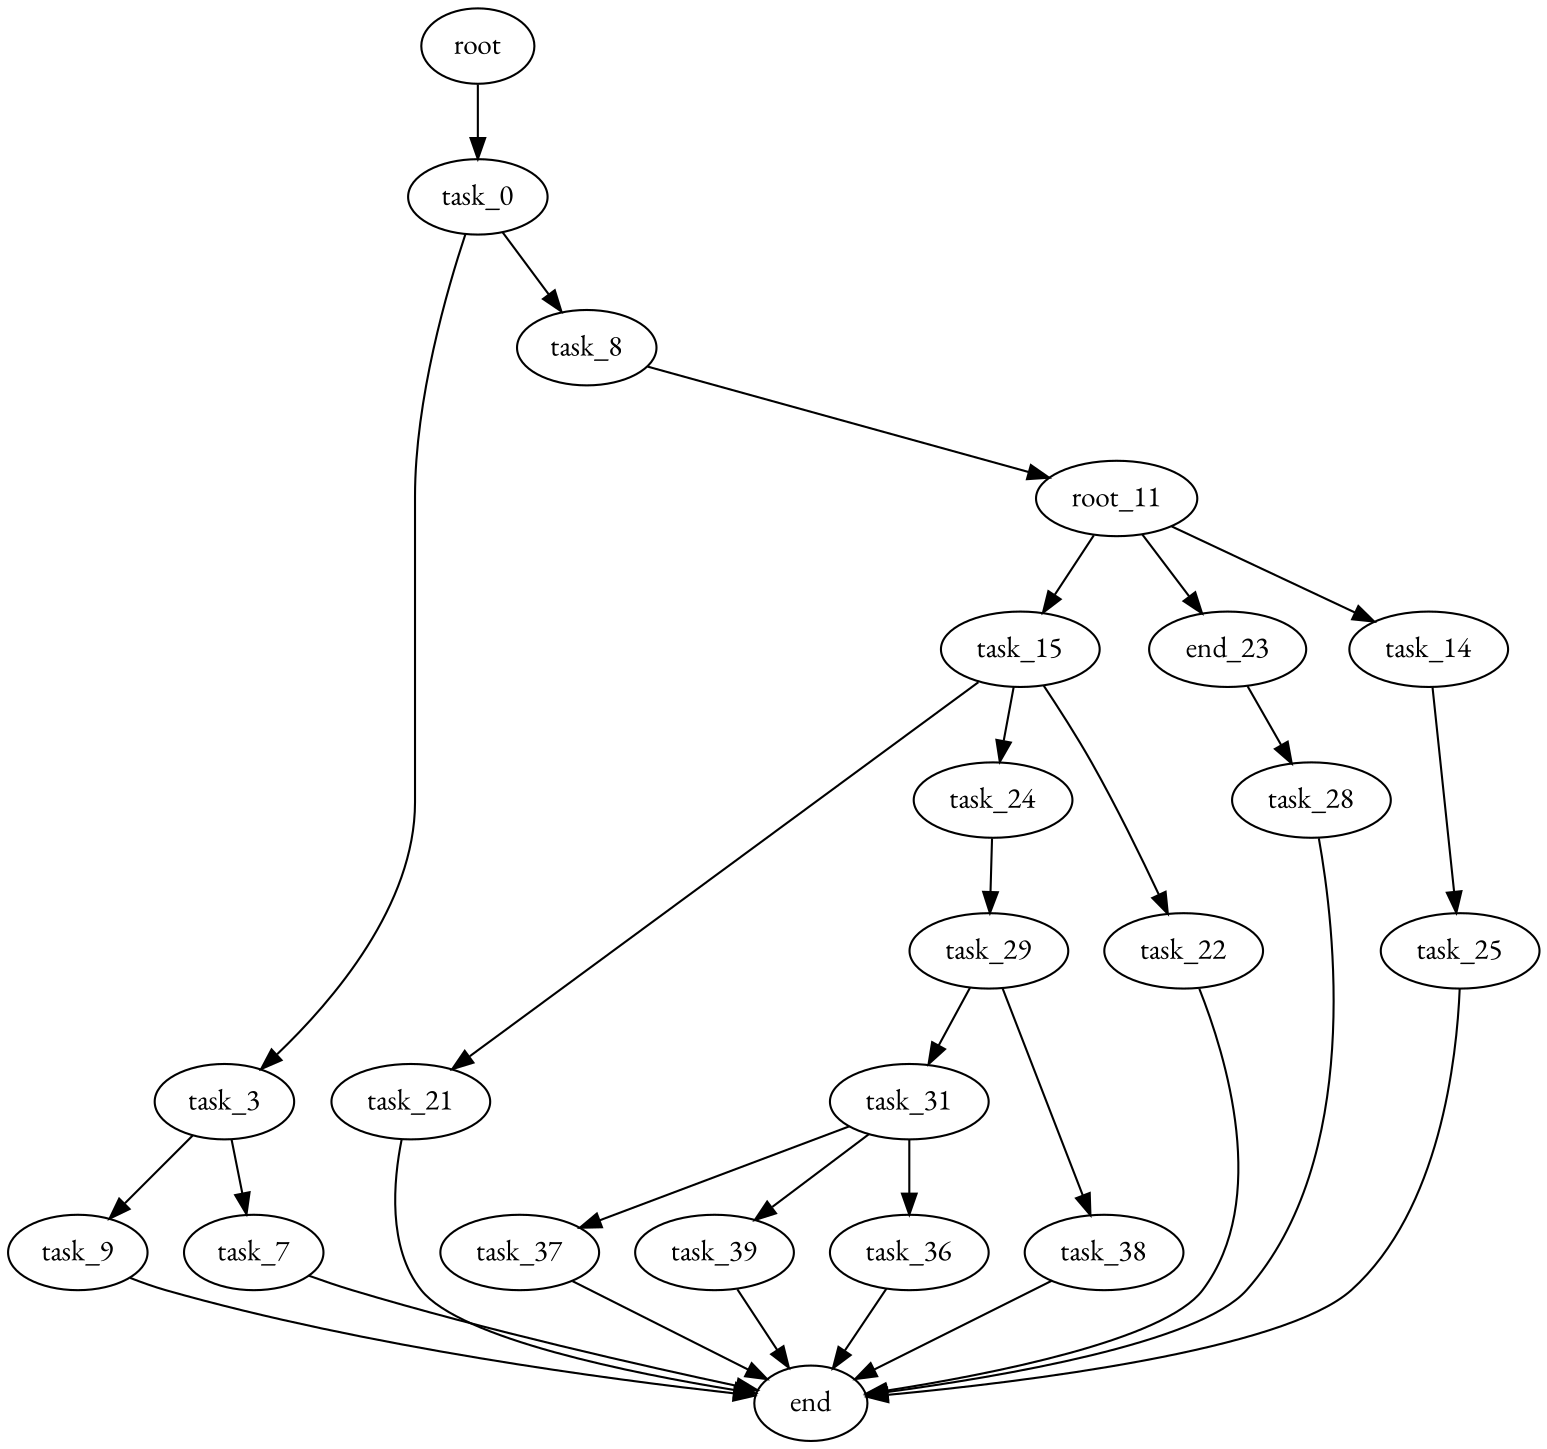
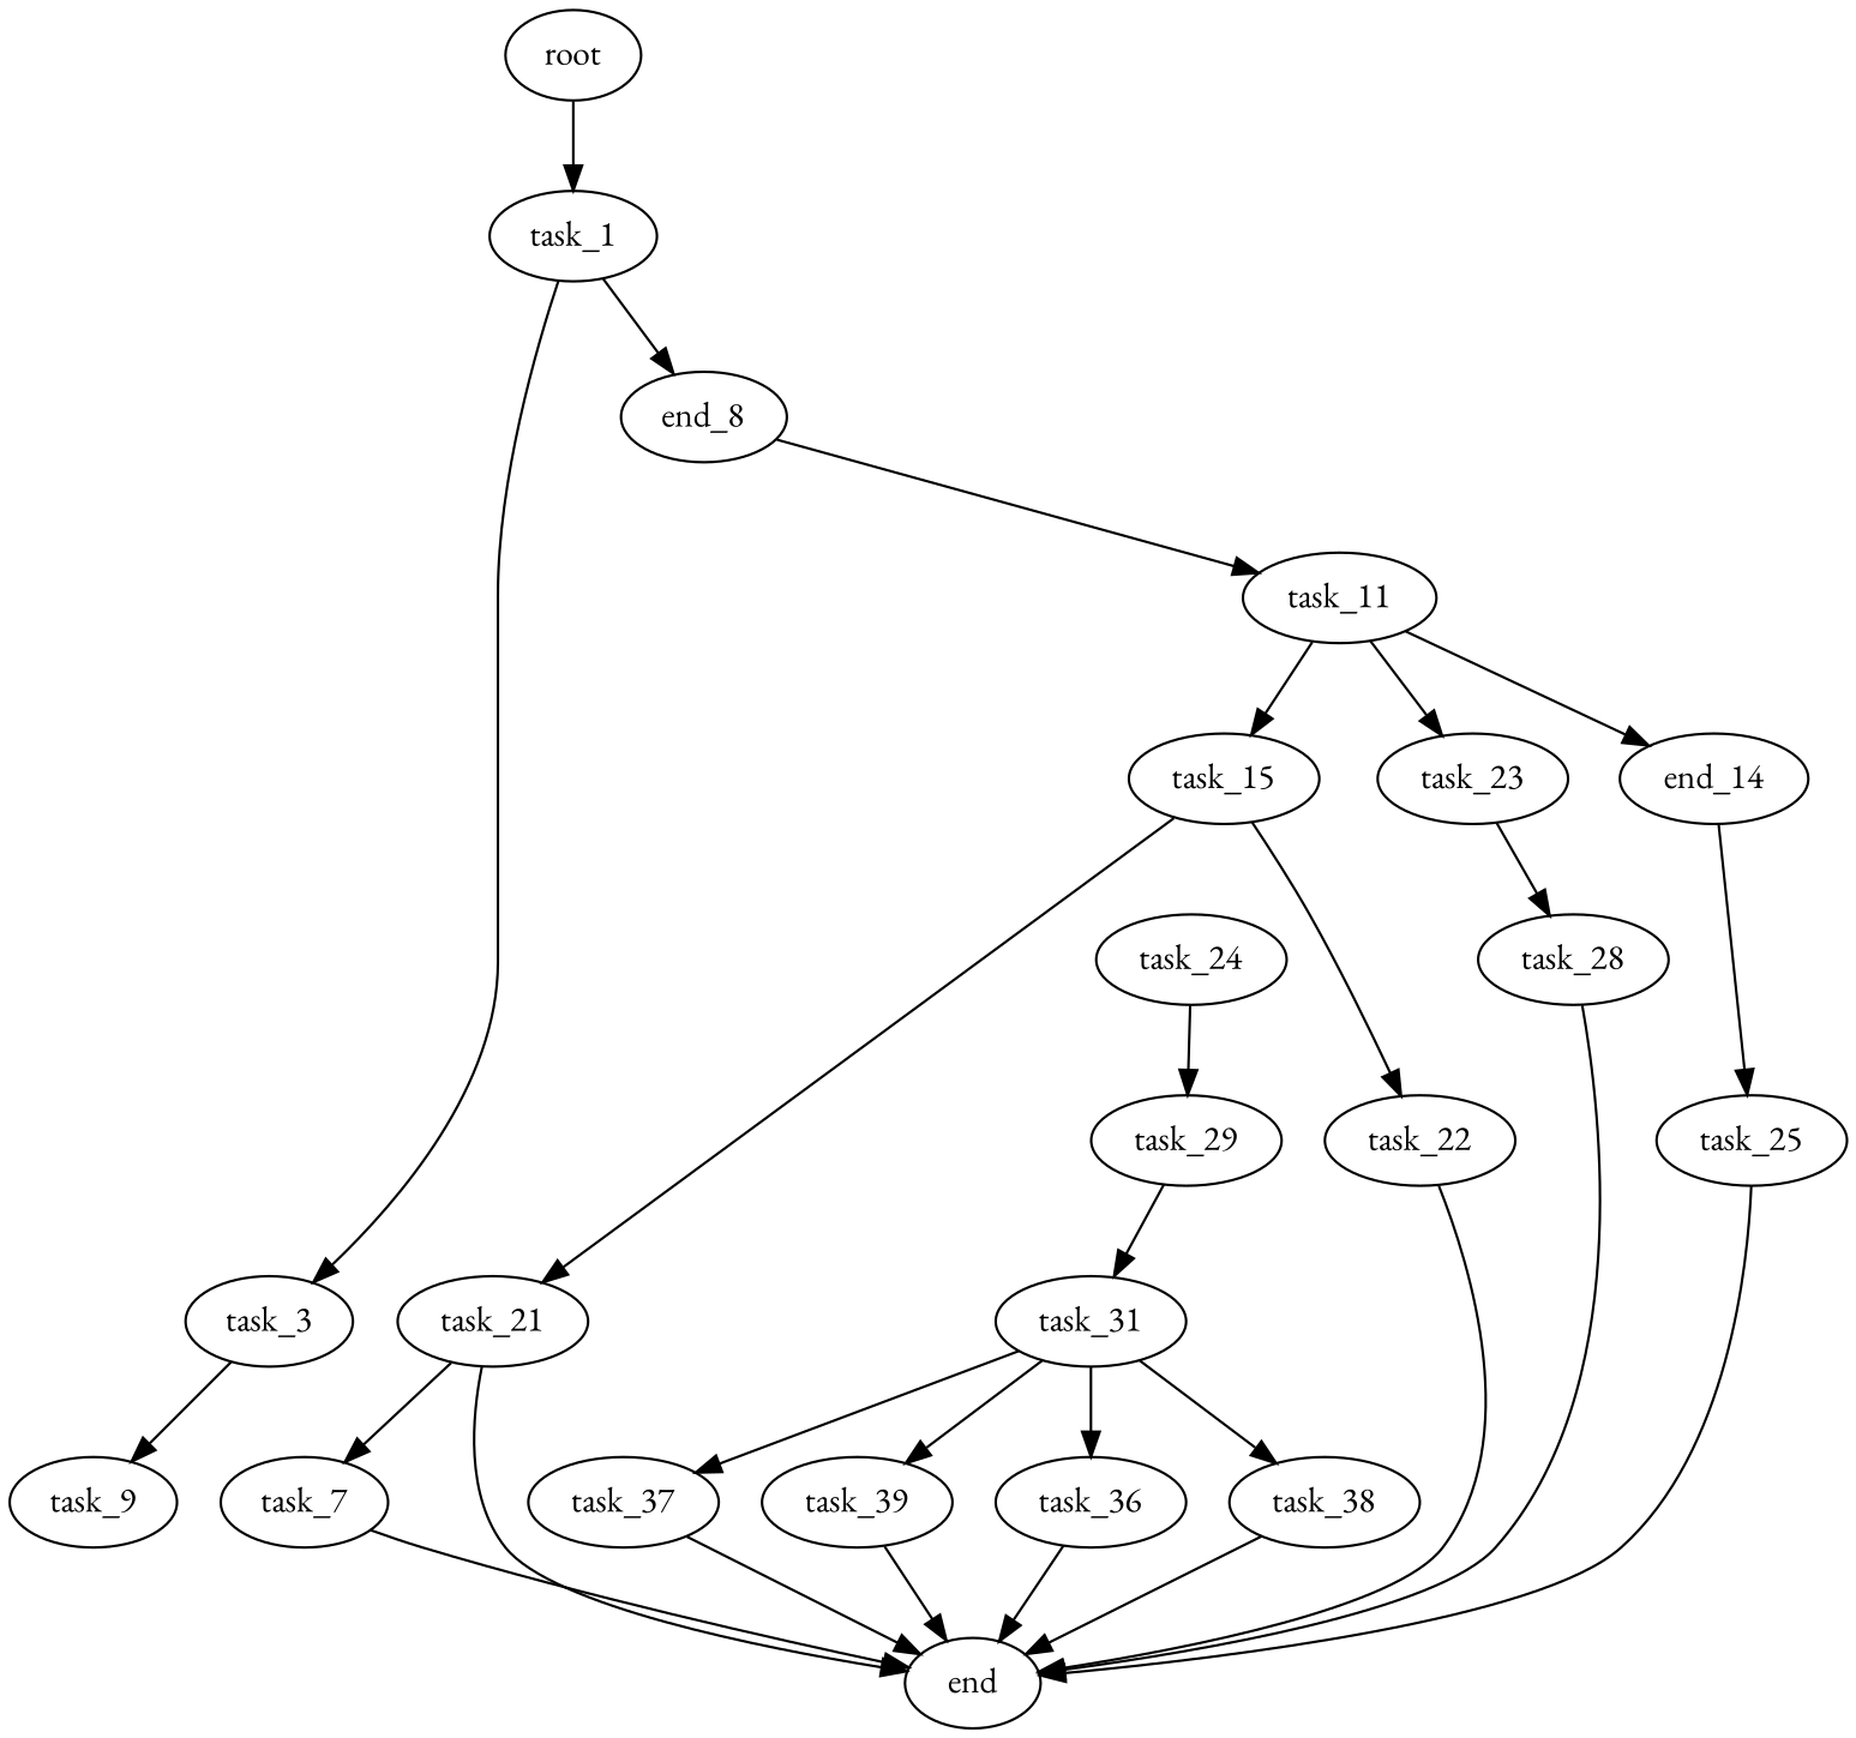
  digraph {
    fontname="EB Garamond"
    node [fontname="EB Garamond"]
    edge [fontname="EB Garamond"]
    root
-   task_1 [label=task_0]
+   task_1
    task_3
-   task_8
+   task_8 [label=end_8]
    task_7
    task_9
    end
-   task_11 [label=root_11]
-   task_14
+   task_11
+   task_14 [label=end_14]
    task_15
-   task_23 [label=end_23]
+   task_23
    task_25
    task_21
    task_22
    task_24
    task_28
    task_29
    task_31
    task_36
    task_37
    task_38
    task_39
    root -> task_1
    task_1 -> task_3
    task_1 -> task_8
-   task_3 -> task_7
+   task_21 -> task_7
    task_3 -> task_9
    task_8 -> task_11
    task_7 -> end
-   task_9 -> end
    task_11 -> task_14
    task_11 -> task_15
    task_11 -> task_23
    task_14 -> task_25
    task_15 -> task_21
    task_15 -> task_22
-   task_15 -> task_24
    task_23 -> task_28
    task_25 -> end
    task_21 -> end
    task_22 -> end
    task_24 -> task_29
    task_28 -> end
    task_29 -> task_31
    task_31 -> task_36
    task_31 -> task_37
-   task_29 -> task_38
+   task_31 -> task_38
    task_31 -> task_39
    task_36 -> end
    task_37 -> end
    task_38 -> end
    task_39 -> end
  }
